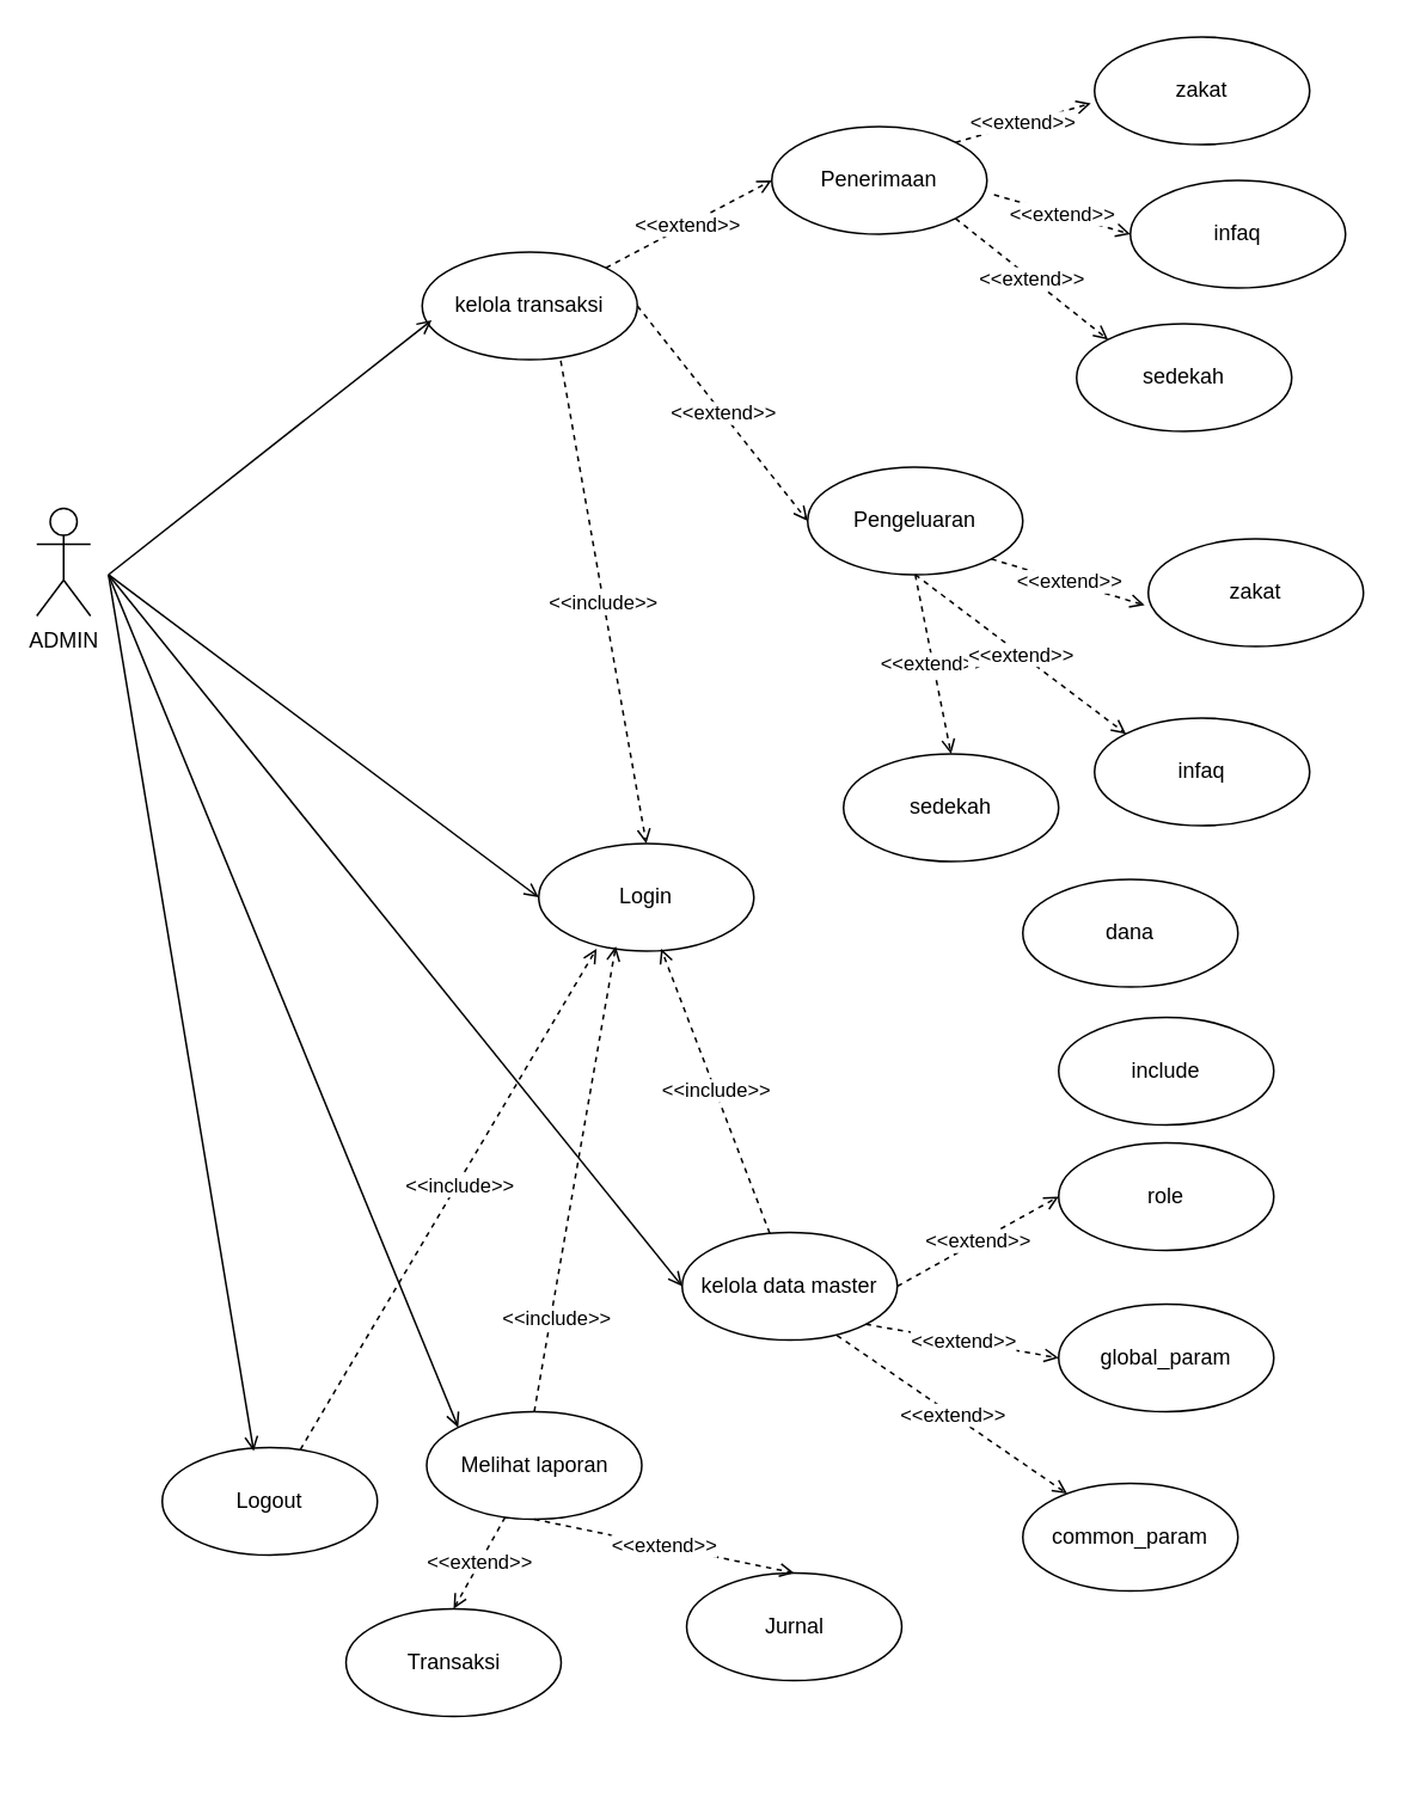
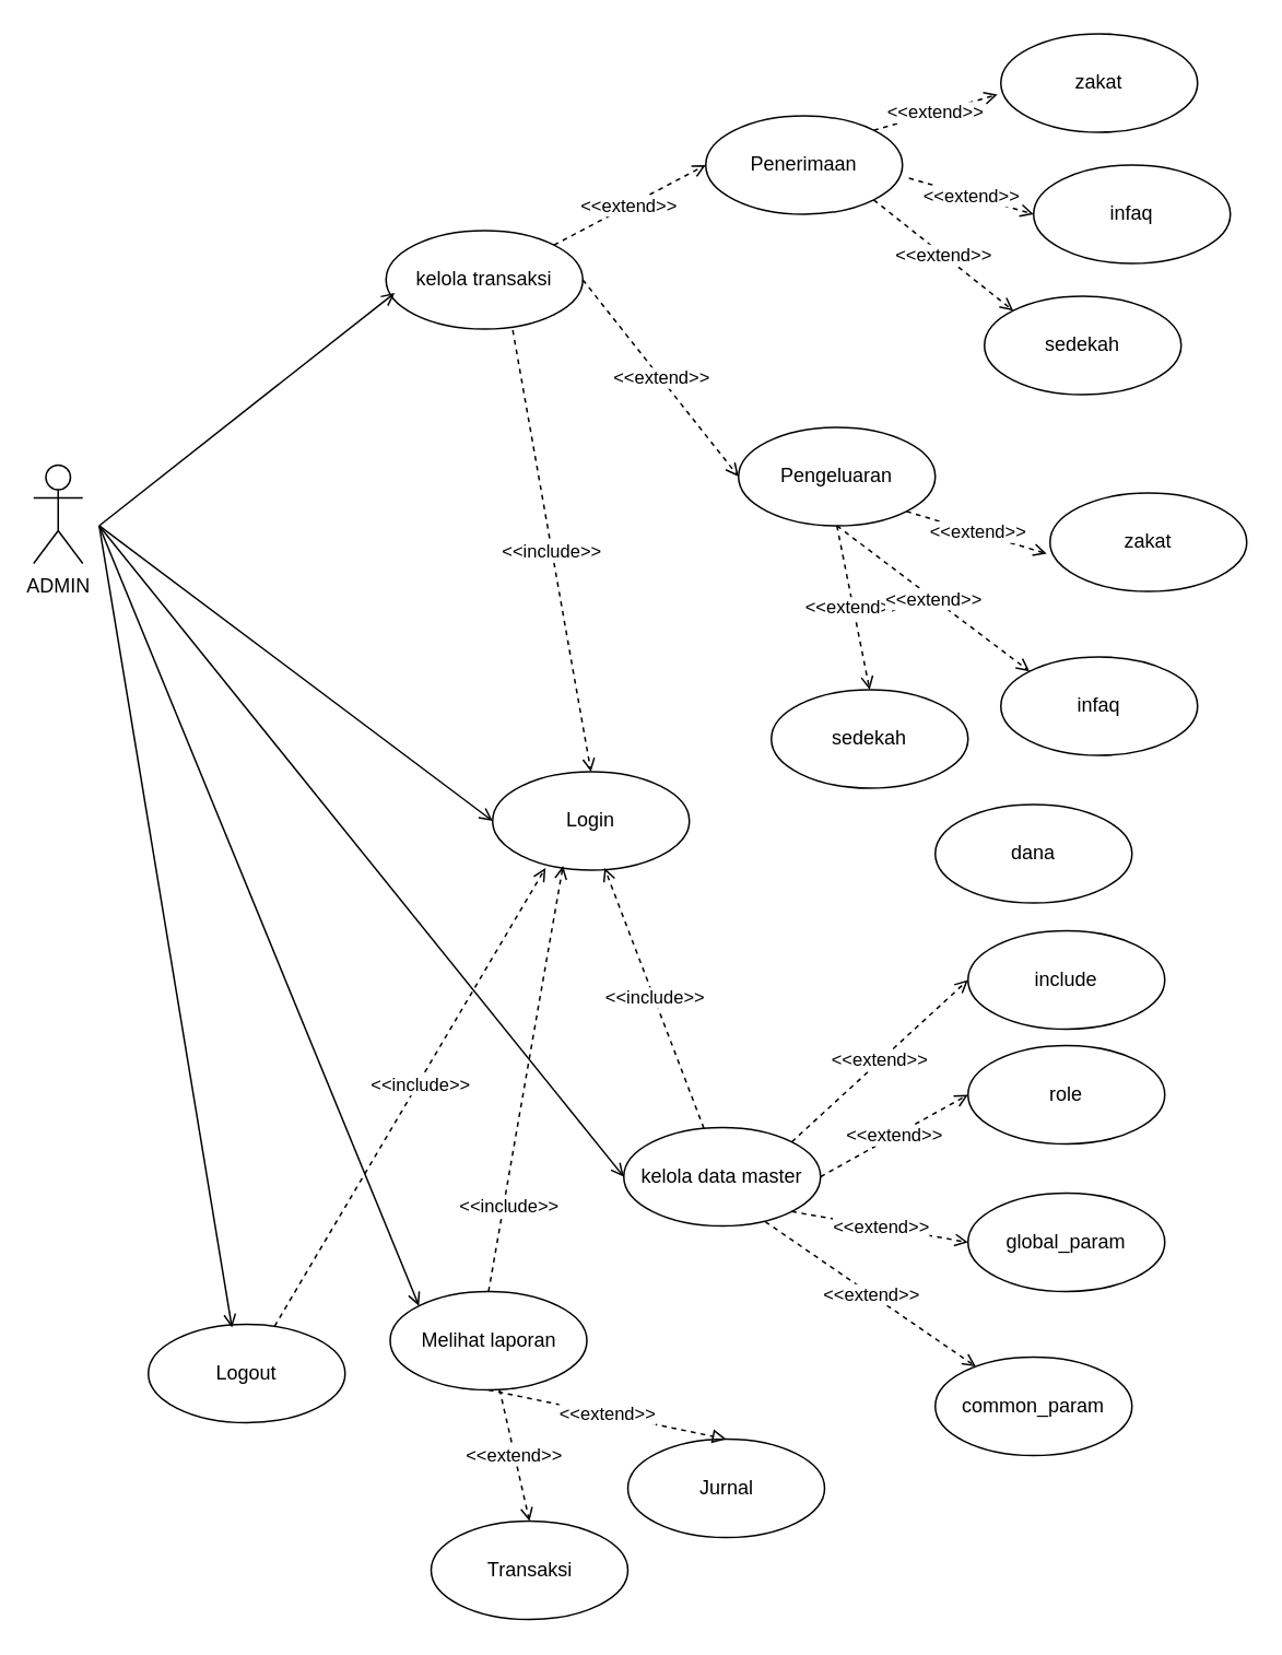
  <mxCell id="0" />
  <mxCell id="1" parent="0" />
  <mxCell id="2" value="ADMIN" style="shape=umlActor;verticalLabelPosition=bottom;verticalAlign=top;html=1;outlineConnect=0;" vertex="1" parent="1"><mxGeometry x="20" y="283" width="30" height="60" as="geometry" /></mxCell>
  <mxCell id="3" value="common_param" style="ellipse;whiteSpace=wrap;html=1;" vertex="1" parent="1"><mxGeometry x="570" y="827" width="120" height="60" as="geometry" /></mxCell>
  <mxCell id="4" value="kelola transaksi" style="ellipse;whiteSpace=wrap;html=1;" vertex="1" parent="1"><mxGeometry x="235" y="140" width="120" height="60" as="geometry" /></mxCell>
  <mxCell id="5" value="kelola data master" style="ellipse;whiteSpace=wrap;html=1;" vertex="1" parent="1"><mxGeometry x="380" y="687" width="120" height="60" as="geometry" /></mxCell>
  <mxCell id="6" value="Penerimaan" style="ellipse;whiteSpace=wrap;html=1;" vertex="1" parent="1"><mxGeometry x="430" y="70" width="120" height="60" as="geometry" /></mxCell>
  <mxCell id="7" value="Pengeluaran" style="ellipse;whiteSpace=wrap;html=1;" vertex="1" parent="1"><mxGeometry x="450" y="260" width="120" height="60" as="geometry" /></mxCell>
  <mxCell id="8" value="include" style="ellipse;whiteSpace=wrap;html=1;" vertex="1" parent="1"><mxGeometry x="590" y="567" width="120" height="60" as="geometry" /></mxCell>
  <mxCell id="9" value="role" style="ellipse;whiteSpace=wrap;html=1;" vertex="1" parent="1"><mxGeometry x="590" y="637" width="120" height="60" as="geometry" /></mxCell>
  <mxCell id="10" value="global_param" style="ellipse;whiteSpace=wrap;html=1;" vertex="1" parent="1"><mxGeometry x="590" y="727" width="120" height="60" as="geometry" /></mxCell>
+ <mxCell id="11" value="&amp;lt;&amp;lt;extend&amp;gt;&amp;gt;" style="endArrow=open;html=1;exitX=1;exitY=0;exitDx=0;exitDy=0;entryX=0;entryY=0.5;entryDx=0;entryDy=0;dashed=1;endFill=0;" edge="1" parent="1" source="5" target="8"><mxGeometry width="50" height="50" relative="1" as="geometry"><mxPoint x="670" y="697" as="sourcePoint" /><mxPoint x="720" y="647" as="targetPoint" /></mxGeometry></mxCell>
  <mxCell id="12" value="&amp;lt;&amp;lt;extend&amp;gt;&amp;gt;" style="endArrow=open;html=1;exitX=1;exitY=0.5;exitDx=0;exitDy=0;dashed=1;endFill=0;entryX=0;entryY=0.5;entryDx=0;entryDy=0;" edge="1" parent="1" source="5" target="9"><mxGeometry width="50" height="50" relative="1" as="geometry"><mxPoint x="442.426" y="705.787" as="sourcePoint" /><mxPoint x="570" y="677" as="targetPoint" /></mxGeometry></mxCell>
  <mxCell id="13" value="&amp;lt;&amp;lt;extend&amp;gt;&amp;gt;" style="endArrow=open;html=1;exitX=1;exitY=1;exitDx=0;exitDy=0;entryX=0;entryY=0.5;entryDx=0;entryDy=0;dashed=1;endFill=0;" edge="1" parent="1" source="5" target="10"><mxGeometry width="50" height="50" relative="1" as="geometry"><mxPoint x="462.426" y="725.787" as="sourcePoint" /><mxPoint x="620" y="697" as="targetPoint" /></mxGeometry></mxCell>
  <mxCell id="14" value="&amp;lt;&amp;lt;extend&amp;gt;&amp;gt;" style="endArrow=open;html=1;exitX=1;exitY=0;exitDx=0;exitDy=0;entryX=0;entryY=0.5;entryDx=0;entryDy=0;dashed=1;endFill=0;" edge="1" parent="1" source="4" target="6"><mxGeometry width="50" height="50" relative="1" as="geometry"><mxPoint x="292.426" y="358.787" as="sourcePoint" /><mxPoint x="450" y="330" as="targetPoint" /></mxGeometry></mxCell>
  <mxCell id="15" value="&amp;lt;&amp;lt;extend&amp;gt;&amp;gt;" style="endArrow=open;html=1;exitX=1;exitY=0.5;exitDx=0;exitDy=0;entryX=0;entryY=0.5;entryDx=0;entryDy=0;dashed=1;endFill=0;" edge="1" parent="1" source="4" target="7"><mxGeometry width="50" height="50" relative="1" as="geometry"><mxPoint x="322.426" y="168.787" as="sourcePoint" /><mxPoint x="440" y="110" as="targetPoint" /></mxGeometry></mxCell>
  <mxCell id="16" value="&amp;lt;&amp;lt;extend&amp;gt;&amp;gt;" style="endArrow=open;html=1;exitX=0.719;exitY=0.956;exitDx=0;exitDy=0;dashed=1;endFill=0;exitPerimeter=0;" edge="1" parent="1" source="5" target="3"><mxGeometry width="50" height="50" relative="1" as="geometry"><mxPoint x="442.426" y="678.213" as="sourcePoint" /><mxPoint x="600" y="827" as="targetPoint" /></mxGeometry></mxCell>
  <mxCell id="17" value="Melihat laporan" style="ellipse;whiteSpace=wrap;html=1;" vertex="1" parent="1"><mxGeometry x="237.5" y="787" width="120" height="60" as="geometry" /></mxCell>
  <mxCell id="18" value="Jurnal" style="ellipse;whiteSpace=wrap;html=1;" vertex="1" parent="1"><mxGeometry x="382.5" y="877" width="120" height="60" as="geometry" /></mxCell>
- <mxCell id="19" value="Transaksi" style="ellipse;whiteSpace=wrap;html=1;" vertex="1" parent="1"><mxGeometry x="192.5" y="897" width="120" height="60" as="geometry" /></mxCell>
- <mxCell id="20" value="&amp;lt;&amp;lt;extend&amp;gt;&amp;gt;" style="endArrow=open;html=1;exitX=0.5;exitY=1;exitDx=0;exitDy=0;dashed=1;endFill=0;entryX=0.5;entryY=0;entryDx=0;entryDy=0;" edge="1" parent="1" source="17" target="18"><mxGeometry width="50" height="50" relative="1" as="geometry"><mxPoint x="393.78" y="674.36" as="sourcePoint" /><mxPoint x="563.581" y="869.487" as="targetPoint" /></mxGeometry></mxCell>
+ <mxCell id="19" value="Transaksi" style="ellipse;whiteSpace=wrap;html=1;" vertex="1" parent="1"><mxGeometry x="262.5" y="927" width="120" height="60" as="geometry" /></mxCell>
+ <mxCell id="20" value="&amp;lt;&amp;lt;extend&amp;gt;&amp;gt;" style="endArrow=block;html=1;exitX=0.5;exitY=1;exitDx=0;exitDy=0;dashed=1;endFill=0;entryX=0.5;entryY=0;entryDx=0;entryDy=0;" edge="1" parent="1" source="17" target="18"><mxGeometry width="50" height="50" relative="1" as="geometry"><mxPoint x="393.78" y="674.36" as="sourcePoint" /><mxPoint x="563.581" y="869.487" as="targetPoint" /></mxGeometry></mxCell>
  <mxCell id="21" value="&amp;lt;&amp;lt;extend&amp;gt;&amp;gt;" style="endArrow=open;html=1;dashed=1;endFill=0;entryX=0.5;entryY=0;entryDx=0;entryDy=0;" edge="1" parent="1" source="17" target="19"><mxGeometry width="50" height="50" relative="1" as="geometry"><mxPoint x="349.926" y="778.213" as="sourcePoint" /><mxPoint x="467.5" y="917" as="targetPoint" /></mxGeometry></mxCell>
  <mxCell id="22" value="Login" style="ellipse;whiteSpace=wrap;html=1;" vertex="1" parent="1"><mxGeometry x="300" y="470" width="120" height="60" as="geometry" /></mxCell>
  <mxCell id="23" value="" style="endArrow=open;html=1;endFill=0;entryX=0.044;entryY=0.633;entryDx=0;entryDy=0;entryPerimeter=0;" edge="1" parent="1" target="4"><mxGeometry width="50" height="50" relative="1" as="geometry"><mxPoint x="60" y="320" as="sourcePoint" /><mxPoint x="160" y="220" as="targetPoint" /></mxGeometry></mxCell>
  <mxCell id="24" value="&amp;lt;&amp;lt;include&amp;gt;&amp;gt;" style="endArrow=open;html=1;exitX=0.644;exitY=1.011;exitDx=0;exitDy=0;dashed=1;endFill=0;exitPerimeter=0;entryX=0.5;entryY=0;entryDx=0;entryDy=0;" edge="1" parent="1" source="4" target="22"><mxGeometry width="50" height="50" relative="1" as="geometry"><mxPoint x="365" y="180" as="sourcePoint" /><mxPoint x="280" y="280" as="targetPoint" /></mxGeometry></mxCell>
  <mxCell id="25" value="&amp;lt;&amp;lt;include&amp;gt;&amp;gt;" style="endArrow=open;html=1;entryX=0.569;entryY=0.978;entryDx=0;entryDy=0;dashed=1;endFill=0;entryPerimeter=0;" edge="1" parent="1" source="5" target="22"><mxGeometry width="50" height="50" relative="1" as="geometry"><mxPoint x="380" y="547" as="sourcePoint" /><mxPoint x="320.32" y="472.32" as="targetPoint" /></mxGeometry></mxCell>
  <mxCell id="26" value="&amp;lt;&amp;lt;include&amp;gt;&amp;gt;" style="endArrow=open;html=1;entryX=0.358;entryY=0.956;entryDx=0;entryDy=0;dashed=1;endFill=0;entryPerimeter=0;exitX=0.5;exitY=0;exitDx=0;exitDy=0;" edge="1" parent="1" source="17" target="22"><mxGeometry x="-0.597" y="-3" width="50" height="50" relative="1" as="geometry"><mxPoint x="435.335" y="697.91" as="sourcePoint" /><mxPoint x="388.28" y="605.68" as="targetPoint" /><mxPoint as="offset" /></mxGeometry></mxCell>
  <mxCell id="27" value="Logout" style="ellipse;whiteSpace=wrap;html=1;" vertex="1" parent="1"><mxGeometry x="90" y="807" width="120" height="60" as="geometry" /></mxCell>
  <mxCell id="28" value="&amp;lt;&amp;lt;include&amp;gt;&amp;gt;" style="endArrow=open;html=1;entryX=0.269;entryY=0.978;entryDx=0;entryDy=0;dashed=1;endFill=0;entryPerimeter=0;" edge="1" parent="1" source="27" target="22"><mxGeometry x="0.062" y="-2" width="50" height="50" relative="1" as="geometry"><mxPoint x="342.78" y="807.68" as="sourcePoint" /><mxPoint x="302.96" y="624.36" as="targetPoint" /><mxPoint as="offset" /></mxGeometry></mxCell>
  <mxCell id="29" value="" style="endArrow=open;html=1;endFill=0;exitX=1;exitY=0.833;exitDx=0;exitDy=0;exitPerimeter=0;entryX=0;entryY=0.5;entryDx=0;entryDy=0;" edge="1" parent="1" target="22"><mxGeometry width="50" height="50" relative="1" as="geometry"><mxPoint x="60" y="319.98" as="sourcePoint" /><mxPoint x="250.28" y="187.98" as="targetPoint" /></mxGeometry></mxCell>
  <mxCell id="30" value="" style="endArrow=open;html=1;endFill=0;entryX=0;entryY=0.5;entryDx=0;entryDy=0;" edge="1" parent="1" target="5"><mxGeometry width="50" height="50" relative="1" as="geometry"><mxPoint x="60" y="320" as="sourcePoint" /><mxPoint x="270" y="330" as="targetPoint" /></mxGeometry></mxCell>
  <mxCell id="31" value="" style="endArrow=open;html=1;endFill=0;entryX=0;entryY=0;entryDx=0;entryDy=0;" edge="1" parent="1" target="17"><mxGeometry width="50" height="50" relative="1" as="geometry"><mxPoint x="60" y="320" as="sourcePoint" /><mxPoint x="400" y="460" as="targetPoint" /></mxGeometry></mxCell>
  <mxCell id="32" value="" style="endArrow=open;html=1;endFill=0;entryX=0.425;entryY=0.033;entryDx=0;entryDy=0;entryPerimeter=0;" edge="1" parent="1" target="27"><mxGeometry width="50" height="50" relative="1" as="geometry"><mxPoint x="60" y="320" as="sourcePoint" /><mxPoint x="160" y="550" as="targetPoint" /></mxGeometry></mxCell>
  <mxCell id="33" value="dana" style="ellipse;whiteSpace=wrap;html=1;" vertex="1" parent="1"><mxGeometry x="570" y="490" width="120" height="60" as="geometry" /></mxCell>
  <mxCell id="34" value="zakat" style="ellipse;whiteSpace=wrap;html=1;" vertex="1" parent="1"><mxGeometry x="610" y="20" width="120" height="60" as="geometry" /></mxCell>
  <mxCell id="35" value="infaq" style="ellipse;whiteSpace=wrap;html=1;" vertex="1" parent="1"><mxGeometry x="630" y="100" width="120" height="60" as="geometry" /></mxCell>
  <mxCell id="36" value="sedekah" style="ellipse;whiteSpace=wrap;html=1;" vertex="1" parent="1"><mxGeometry x="600" y="180" width="120" height="60" as="geometry" /></mxCell>
  <mxCell id="37" value="&amp;lt;&amp;lt;extend&amp;gt;&amp;gt;" style="endArrow=open;html=1;exitX=1;exitY=0;exitDx=0;exitDy=0;entryX=-0.017;entryY=0.617;entryDx=0;entryDy=0;dashed=1;endFill=0;entryPerimeter=0;" edge="1" parent="1" source="6" target="34"><mxGeometry width="50" height="50" relative="1" as="geometry"><mxPoint x="450" y="290.02" as="sourcePoint" /><mxPoint x="589.96" y="140" as="targetPoint" /></mxGeometry></mxCell>
  <mxCell id="38" value="&amp;lt;&amp;lt;extend&amp;gt;&amp;gt;" style="endArrow=open;html=1;exitX=1.033;exitY=0.633;exitDx=0;exitDy=0;entryX=0;entryY=0.5;entryDx=0;entryDy=0;dashed=1;endFill=0;exitPerimeter=0;" edge="1" parent="1" source="6" target="35"><mxGeometry width="50" height="50" relative="1" as="geometry"><mxPoint x="542.426" y="88.787" as="sourcePoint" /><mxPoint x="617.96" y="67.02" as="targetPoint" /></mxGeometry></mxCell>
  <mxCell id="39" value="&amp;lt;&amp;lt;extend&amp;gt;&amp;gt;" style="endArrow=open;html=1;exitX=1;exitY=1;exitDx=0;exitDy=0;entryX=0;entryY=0;entryDx=0;entryDy=0;dashed=1;endFill=0;" edge="1" parent="1" source="6" target="36"><mxGeometry width="50" height="50" relative="1" as="geometry"><mxPoint x="552.426" y="98.787" as="sourcePoint" /><mxPoint x="640" y="140" as="targetPoint" /></mxGeometry></mxCell>
  <mxCell id="40" value="zakat" style="ellipse;whiteSpace=wrap;html=1;" vertex="1" parent="1"><mxGeometry x="640" y="300" width="120" height="60" as="geometry" /></mxCell>
  <mxCell id="41" value="infaq" style="ellipse;whiteSpace=wrap;html=1;" vertex="1" parent="1"><mxGeometry x="610" y="400" width="120" height="60" as="geometry" /></mxCell>
  <mxCell id="42" value="sedekah" style="ellipse;whiteSpace=wrap;html=1;" vertex="1" parent="1"><mxGeometry x="470" y="420" width="120" height="60" as="geometry" /></mxCell>
  <mxCell id="43" value="&amp;lt;&amp;lt;extend&amp;gt;&amp;gt;" style="endArrow=open;html=1;exitX=0.5;exitY=1;exitDx=0;exitDy=0;entryX=0.5;entryY=0;entryDx=0;entryDy=0;dashed=1;endFill=0;" edge="1" target="42" parent="1" source="7"><mxGeometry width="50" height="50" relative="1" as="geometry"><mxPoint x="532.426" y="401.213" as="sourcePoint" /><mxPoint x="640" y="420" as="targetPoint" /></mxGeometry></mxCell>
  <mxCell id="44" value="&amp;lt;&amp;lt;extend&amp;gt;&amp;gt;" style="endArrow=open;html=1;exitX=0.5;exitY=1;exitDx=0;exitDy=0;entryX=0;entryY=0;entryDx=0;entryDy=0;dashed=1;endFill=0;" edge="1" target="41" parent="1" source="7"><mxGeometry width="50" height="50" relative="1" as="geometry"><mxPoint x="553.96" y="387.98" as="sourcePoint" /><mxPoint x="617.96" y="347.02" as="targetPoint" /></mxGeometry></mxCell>
  <mxCell id="45" value="&amp;lt;&amp;lt;extend&amp;gt;&amp;gt;" style="endArrow=open;html=1;exitX=1;exitY=1;exitDx=0;exitDy=0;entryX=-0.017;entryY=0.617;entryDx=0;entryDy=0;dashed=1;endFill=0;entryPerimeter=0;" edge="1" target="40" parent="1" source="7"><mxGeometry width="50" height="50" relative="1" as="geometry"><mxPoint x="532.426" y="358.787" as="sourcePoint" /><mxPoint x="589.96" y="420" as="targetPoint" /></mxGeometry></mxCell>
